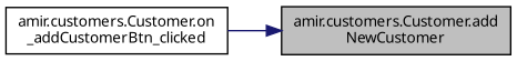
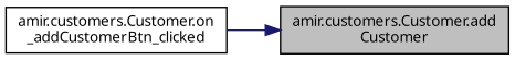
  digraph {
    rankdir=RL
    node [color=black fontname="FreeSans.ttf" fontsize=10 shape=record style=filled]
-   n1 [fillcolor=grey75 fontcolor=black height=0.2 label="amir.customers.Customer.add\lNewCustomer" width=0.4]
+   n1 [fillcolor=grey75 fontcolor=black height=0.2 label="amir.customers.Customer.add\lCustomer" width=0.4]
    n2 [fillcolor=white height=0.2 label="amir.customers.Customer.on\l_addCustomerBtn_clicked" width=0.4]
    n1 -> n2 [color=midnightblue dir=back fontname="FreeSans.ttf" fontsize=10 labelfontname="FreeSans.ttf" labelfontsize=10 style=solid]
  }
